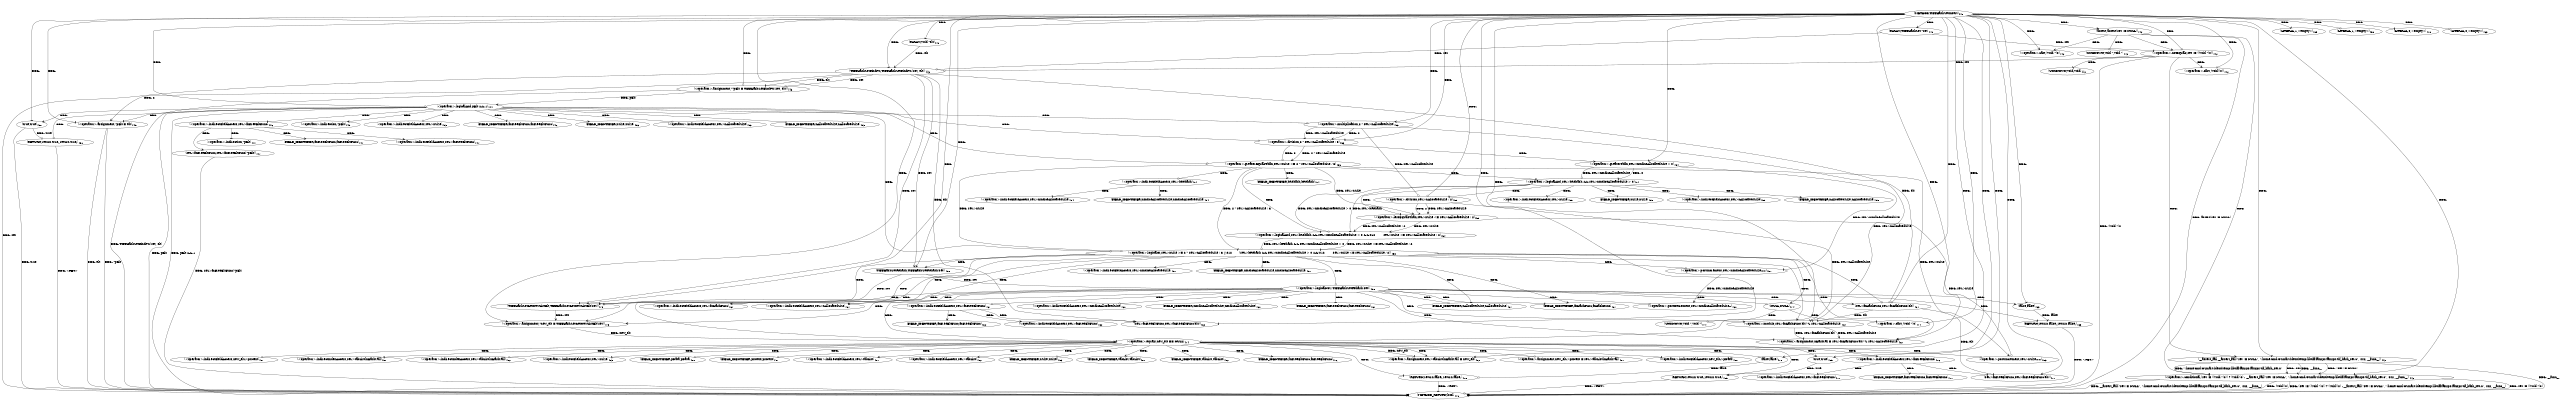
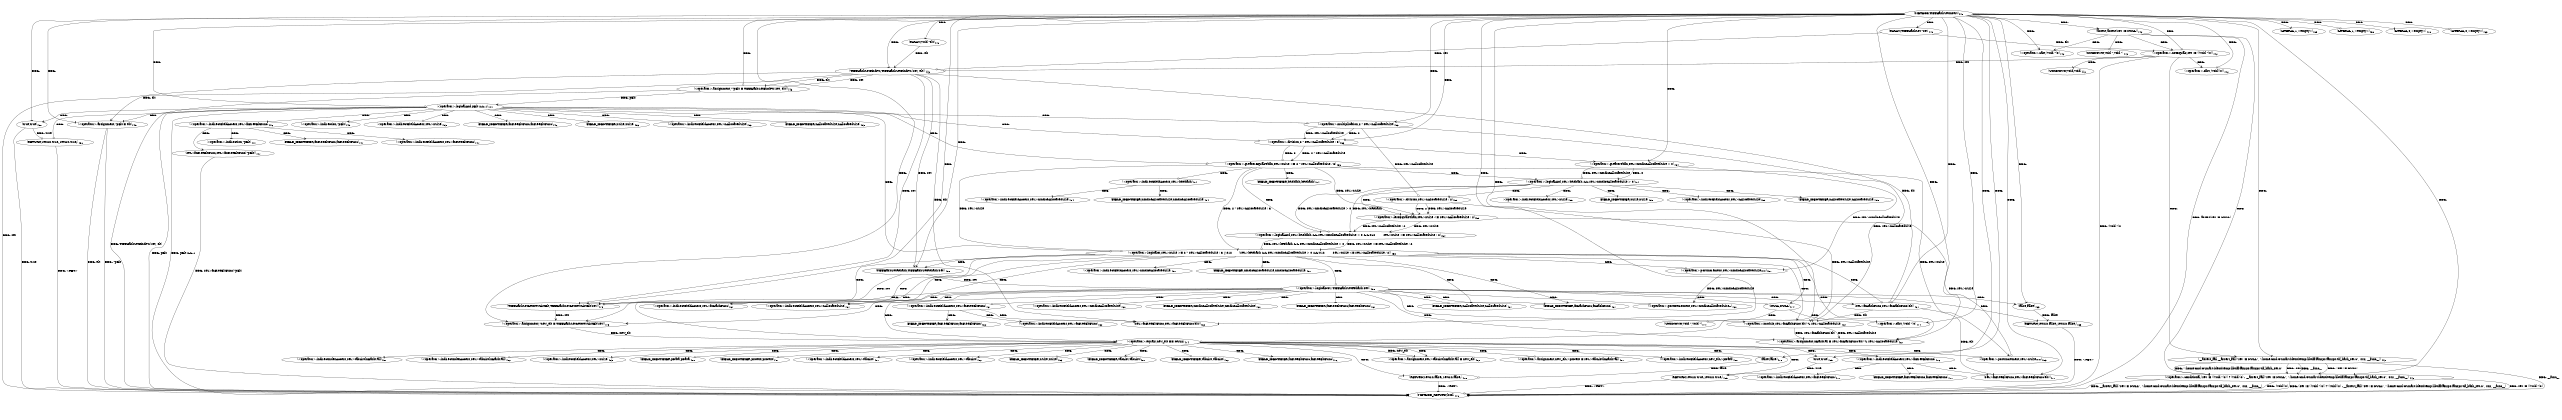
  digraph {
    edge [arrowhead=tee]
    n1 [label=<(METHOD,TIFFHashSetInsert)<SUB>440</SUB>>]
    n2 [label=<(PARAM,TIFFHashSet *set)<SUB>440</SUB>>]
    n3 [label=<(PARAM,void *elt)<SUB>440</SUB>>]
    n4 [label=<(assert,assert(set != NULL))<SUB>442</SUB>>]
    n5 [label=<(&lt;operator&gt;.assignment,**pElt = TIFFHashSetFindPtr(set, elt))<SUB>443</SUB>>]
    n6 [label=<(&lt;operator&gt;.assignment,nHashVal = set-&gt;fnHashFunc(elt) % set-&gt;nAllocatedSize)<SUB>467</SUB>>]
    n7 [label=<(&lt;operator&gt;.assignment,*new_elt = TIFFHashSetGetNewListElt(set))<SUB>473</SUB>>]
    n8 [label=<(&lt;operator&gt;.assignment,set-&gt;tabList[nHashVal] = new_elt)<SUB>482</SUB>>]
    n9 [label=<(&lt;operator&gt;.logicalAnd,pElt &amp;&amp; 1)<SUB>444</SUB>>]
    n10 [label=<(&lt;operator&gt;.equals,new_elt == NULL)<SUB>474</SUB>>]
    n11 [label=<(true,true)<SUB>485</SUB>>]
    n12 [label=<(&lt;operator&gt;.conditional,(set != ((void *)0)) ? (void)(0) : __assert_fail(&quot;set != NULL&quot;, &quot;/home/cmd/OSmart/identitemp/libtiff/fax2ps/fax2ps/tif_hash_set.c&quot;, 442, __func__))<SUB>442</SUB>>]
    n13 [label=<(TIFFHashSetFindPtr,TIFFHashSetFindPtr(set, elt))<SUB>443</SUB>>]
    n14 [label=<(&lt;operator&gt;.assignment,*pElt = elt)<SUB>449</SUB>>]
    n15 [label=<(TIFFHashSetGetNewListElt,TIFFHashSetGetNewListElt(set))<SUB>473</SUB>>]
    n16 [label=<(true,true)<SUB>450</SUB>>]
    n17 [label=<(set-&gt;fnHashFunc,set-&gt;fnHashFunc(elt))<SUB>467</SUB>>]
    n18 [label=<(false,false)<SUB>478</SUB>>]
    n19 [label=<(LITERAL,1,&lt;empty&gt;)<SUB>485</SUB>>]
    n20 [label=<(&lt;operator&gt;.notEquals,set != ((void *)0))<SUB>442</SUB>>]
    n21 [label=<(&lt;operator&gt;.cast,(void)(0))<SUB>442</SUB>>]
    n22 [label=<(__assert_fail,__assert_fail(&quot;set != NULL&quot;, &quot;/home/cmd/OSmart/identitemp/libtiff/fax2ps/fax2ps/tif_hash_set.c&quot;, 442, __func__))<SUB>442</SUB>>]
    n23 [label=<(&lt;operator&gt;.division,2 * set-&gt;nAllocatedSize / 3)<SUB>453</SUB>>]
    n24 [label=<(&lt;operator&gt;.cast,(void *)0)<SUB>474</SUB>>]
    n25 [label=<(set-&gt;fnFreeEltFunc,set-&gt;fnFreeEltFunc(elt))<SUB>477</SUB>>]
    n26 [label=<(&lt;operator&gt;.cast,(void *)0)<SUB>442</SUB>>]
    n27 [label=<(LITERAL,1,&lt;empty&gt;)<SUB>450</SUB>>]
    n28 [label=<(&lt;operator&gt;.multiplication,2 * set-&gt;nAllocatedSize)<SUB>453</SUB>>]
    n29 [label=<(&lt;operator&gt;.greaterThan,set-&gt;nIndiceAllocatedSize &gt; 0)<SUB>454</SUB>>]
    n30 [label=<(&lt;operator&gt;.division,set-&gt;nAllocatedSize / 2)<SUB>455</SUB>>]
    n31 [label=<(TIFFHashSetRehash,TIFFHashSetRehash(set))<SUB>458</SUB>>]
    n32 [label=<(false,false)<SUB>463</SUB>>]
    n33 [label=<(LITERAL,0,&lt;empty&gt;)<SUB>478</SUB>>]
    n34 [label=<(set-&gt;fnFreeEltFunc,set-&gt;fnFreeEltFunc(elt))<SUB>462</SUB>>]
    n35 [label=<(LITERAL,0,&lt;empty&gt;)<SUB>463</SUB>>]
    n36 [label=<(METHOD_RETURN,bool)<SUB>440</SUB>>]
    n37 [label=<(UNKNOWN,void *,void *)<SUB>442</SUB>>]
    n38 [label=<(&lt;operator&gt;.logicalOr,set-&gt;nSize &gt;= 2 * set-&gt;nAllocatedSize / 3 ||\012        (set-&gt;bRehash &amp;&amp; set-&gt;nIndiceAllocatedSize &gt; 0 &amp;&amp;\012         set-&gt;nSize &lt;= set-&gt;nAllocatedSize / 2))<SUB>453</SUB>>]
    n39 [label=<(RETURN,return true;,return true;)<SUB>450</SUB>>]
    n40 [label=<(&lt;operator&gt;.greaterEqualsThan,set-&gt;nSize &gt;= 2 * set-&gt;nAllocatedSize / 3)<SUB>453</SUB>>]
    n41 [label=<(&lt;operator&gt;.indirectFieldAccess,set-&gt;fnFreeEltFunc)<SUB>446</SUB>>]
    n42 [label=<(&lt;operator&gt;.indirection,*pElt)<SUB>449</SUB>>]
    n43 [label=<(&lt;operator&gt;.indirectFieldAccess,set-&gt;nSize)<SUB>453</SUB>>]
    n44 [label=<(FIELD_IDENTIFIER,fnFreeEltFunc,fnFreeEltFunc)<SUB>446</SUB>>]
    n45 [label=<(FIELD_IDENTIFIER,nSize,nSize)<SUB>453</SUB>>]
    n46 [label=<(&lt;operator&gt;.indirectFieldAccess,set-&gt;nAllocatedSize)<SUB>453</SUB>>]
    n47 [label=<(FIELD_IDENTIFIER,nAllocatedSize,nAllocatedSize)<SUB>453</SUB>>]
    n48 [label=<(&lt;operator&gt;.assignment,new_elt-&gt;psNext = set-&gt;tabList[nHashVal])<SUB>481</SUB>>]
    n49 [label=<(&lt;operator&gt;.postIncrement,set-&gt;nSize++)<SUB>483</SUB>>]
    n50 [label=<(RETURN,return true;,return true;)<SUB>485</SUB>>]
    n51 [label=<(RETURN,return false;,return false;)<SUB>478</SUB>>]
    n52 [label=<(&lt;operator&gt;.indirectFieldAccess,new_elt-&gt;pData)<SUB>480</SUB>>]
-   n53 [label=<(&lt;operator&gt;.indirectFieldAccess,new_elt-&gt;psNext)<SUB>481</SUB>>]
    n54 [label=<(&lt;operator&gt;.indirectIndexAccess,set-&gt;tabList[nHashVal])<SUB>481</SUB>>]
    n55 [label=<(&lt;operator&gt;.indirectIndexAccess,set-&gt;tabList[nHashVal])<SUB>482</SUB>>]
    n56 [label=<(&lt;operator&gt;.indirectFieldAccess,set-&gt;nSize)<SUB>483</SUB>>]
    n57 [label=<(FIELD_IDENTIFIER,pData,pData)<SUB>480</SUB>>]
    n58 [label=<(FIELD_IDENTIFIER,psNext,psNext)<SUB>481</SUB>>]
    n59 [label=<(&lt;operator&gt;.indirectFieldAccess,set-&gt;tabList)<SUB>481</SUB>>]
    n60 [label=<(&lt;operator&gt;.indirectFieldAccess,set-&gt;tabList)<SUB>482</SUB>>]
    n61 [label=<(FIELD_IDENTIFIER,nSize,nSize)<SUB>483</SUB>>]
    n62 [label=<(&lt;operator&gt;.indirectFieldAccess,set-&gt;fnFreeEltFunc)<SUB>476</SUB>>]
    n63 [label=<(FIELD_IDENTIFIER,tabList,tabList)<SUB>481</SUB>>]
    n64 [label=<(FIELD_IDENTIFIER,tabList,tabList)<SUB>482</SUB>>]
    n65 [label=<(FIELD_IDENTIFIER,fnFreeEltFunc,fnFreeEltFunc)<SUB>476</SUB>>]
    n66 [label=<(&lt;operator&gt;.modulo,set-&gt;fnHashFunc(elt) % set-&gt;nAllocatedSize)<SUB>467</SUB>>]
    n67 [label=<(UNKNOWN,void,void)<SUB>442</SUB>>]
    n68 [label=<(&lt;operator&gt;.postIncrement,set-&gt;nIndiceAllocatedSize++)<SUB>457</SUB>>]
    n69 [label=<(&lt;operator&gt;.logicalAnd,set-&gt;bRehash &amp;&amp; set-&gt;nIndiceAllocatedSize &gt; 0)<SUB>454</SUB>>]
    n70 [label=<(&lt;operator&gt;.lessEqualsThan,set-&gt;nSize &lt;= set-&gt;nAllocatedSize / 2)<SUB>455</SUB>>]
    n71 [label=<(&lt;operator&gt;.logicalNot,!TIFFHashSetRehash(set))<SUB>458</SUB>>]
    n72 [label=<(RETURN,return false;,return false;)<SUB>463</SUB>>]
    n73 [label=<(&lt;operator&gt;.indirectFieldAccess,set-&gt;nAllocatedSize)<SUB>467</SUB>>]
    n74 [label=<(NULL,NULL)<SUB>474</SUB>>]
    n75 [label=<(&lt;operator&gt;.indirectFieldAccess,set-&gt;nIndiceAllocatedSize)<SUB>457</SUB>>]
    n76 [label=<(&lt;operator&gt;.indirectFieldAccess,set-&gt;fnHashFunc)<SUB>467</SUB>>]
    n77 [label=<(FIELD_IDENTIFIER,nAllocatedSize,nAllocatedSize)<SUB>467</SUB>>]
    n78 [label=<(FIELD_IDENTIFIER,nIndiceAllocatedSize,nIndiceAllocatedSize)<SUB>457</SUB>>]
    n79 [label=<(FIELD_IDENTIFIER,fnHashFunc,fnHashFunc)<SUB>467</SUB>>]
    n80 [label=<(&lt;operator&gt;.logicalAnd,set-&gt;bRehash &amp;&amp; set-&gt;nIndiceAllocatedSize &gt; 0 &amp;&amp;\012         set-&gt;nSize &lt;= set-&gt;nAllocatedSize / 2)<SUB>454</SUB>>]
    n81 [label=<(&lt;operator&gt;.indirectFieldAccess,set-&gt;bRehash)<SUB>454</SUB>>]
    n82 [label=<(FIELD_IDENTIFIER,bRehash,bRehash)<SUB>454</SUB>>]
    n83 [label=<(set-&gt;fnFreeEltFunc,set-&gt;fnFreeEltFunc(*pElt))<SUB>447</SUB>>]
    n84 [label=<(&lt;operator&gt;.indirectFieldAccess,set-&gt;fnFreeEltFunc)<SUB>447</SUB>>]
    n85 [label=<(&lt;operator&gt;.indirection,*pElt)<SUB>447</SUB>>]
    n86 [label=<(FIELD_IDENTIFIER,fnFreeEltFunc,fnFreeEltFunc)<SUB>447</SUB>>]
    n87 [label=<(&lt;operator&gt;.postDecrement,set-&gt;nIndiceAllocatedSize--)<SUB>460</SUB>>]
    n88 [label=<(&lt;operator&gt;.indirectFieldAccess,set-&gt;nIndiceAllocatedSize)<SUB>460</SUB>>]
    n89 [label=<(&lt;operator&gt;.indirectFieldAccess,set-&gt;fnFreeEltFunc)<SUB>461</SUB>>]
    n90 [label=<(FIELD_IDENTIFIER,nIndiceAllocatedSize,nIndiceAllocatedSize)<SUB>460</SUB>>]
    n91 [label=<(FIELD_IDENTIFIER,fnFreeEltFunc,fnFreeEltFunc)<SUB>461</SUB>>]
    n92 [label=<(UNKNOWN,void *,void *)<SUB>474</SUB>>]
    n93 [label=<(&lt;operator&gt;.indirectFieldAccess,set-&gt;fnFreeEltFunc)<SUB>477</SUB>>]
    n94 [label=<(FIELD_IDENTIFIER,fnFreeEltFunc,fnFreeEltFunc)<SUB>477</SUB>>]
    n95 [label=<(&lt;operator&gt;.indirectFieldAccess,set-&gt;nSize)<SUB>455</SUB>>]
    n96 [label=<(FIELD_IDENTIFIER,nSize,nSize)<SUB>455</SUB>>]
    n97 [label=<(&lt;operator&gt;.indirectFieldAccess,set-&gt;nAllocatedSize)<SUB>455</SUB>>]
    n98 [label=<(FIELD_IDENTIFIER,nAllocatedSize,nAllocatedSize)<SUB>455</SUB>>]
    n99 [label=<(&lt;operator&gt;.indirectFieldAccess,set-&gt;nIndiceAllocatedSize)<SUB>454</SUB>>]
    n100 [label=<(FIELD_IDENTIFIER,nIndiceAllocatedSize,nIndiceAllocatedSize)<SUB>454</SUB>>]
    n101 [label=<(&lt;operator&gt;.indirectFieldAccess,set-&gt;fnFreeEltFunc)<SUB>462</SUB>>]
    n102 [label=<(FIELD_IDENTIFIER,fnFreeEltFunc,fnFreeEltFunc)<SUB>462</SUB>>]
    n1 -> n2 [arrowhead=vee label="DDG: "]
    n1 -> n3 [label="DDG: "]
    n1 -> n4 [arrowhead=vee label="DDG: "]
    n1 -> n5 [arrowhead=odot label="DDG: "]
    n1 -> n6 [label="DDG: "]
    n1 -> n7 [arrowhead=vee label="DDG: "]
-   n1 -> n8 [arrowhead=vee label="DDG: "]
    n1 -> n9 [arrowhead=odot label="DDG: "]
    n1 -> n10 [arrowhead=odot label="DDG: "]
    n1 -> n11 [arrowhead=vee label="DDG: "]
    n1 -> n12 [label="DDG: "]
    n1 -> n13 [label="DDG: "]
    n1 -> n14 [label="DDG: "]
    n1 -> n15 [arrowhead=vee label="DDG: "]
    n1 -> n16 [label="DDG: "]
    n1 -> n17 [arrowhead=odot label="DDG: "]
    n1 -> n18 [arrowhead=vee label="DDG: "]
    n1 -> n19 [label="DDG: "]
    n1 -> n20 [arrowhead=odot label="DDG: "]
    n1 -> n21 [arrowhead=odot label="DDG: "]
    n1 -> n22 [label="DDG: "]
    n1 -> n23 [label="DDG: "]
    n1 -> n24 [arrowhead=vee label="DDG: "]
    n1 -> n25 [arrowhead=vee label="DDG: "]
    n1 -> n26 [arrowhead=vee label="DDG: "]
    n1 -> n27 [arrowhead=odot label="DDG: "]
    n1 -> n28 [arrowhead=vee label="DDG: "]
    n1 -> n29 [label="DDG: "]
-   n1 -> n30 [arrowhead=odot label="DDG: "]
    n1 -> n31 [arrowhead=vee label="DDG: "]
    n1 -> n32 [label="DDG: "]
    n1 -> n33 [label="DDG: "]
    n1 -> n34 [label="DDG: "]
    n1 -> n35 [arrowhead=odot label="DDG: "]
    n2 -> n13 [arrowhead=odot label="DDG: set"]
-   n2 -> n20 [label="DDG: set"]
+   n2 -> n20 [label="DDG: elt"]
    n3 -> n13 [arrowhead=vee label="DDG: elt"]
    n4 -> n12 [label="CDG: "]
    n4 -> n20 [arrowhead=vee label="CDG: "]
    n4 -> n26 [arrowhead=vee label="CDG: "]
    n4 -> n36 [label="DDG: assert(set != NULL)"]
    n4 -> n37 [arrowhead=odot label="CDG: "]
    n5 -> n9 [arrowhead=vee label="DDG: pElt"]
    n5 -> n36 [arrowhead=odot label="DDG: TIFFHashSetFindPtr(set, elt)"]
    n7 -> n10 [arrowhead=odot label="DDG: new_elt"]
    n9 -> n14 [label="CDG: "]
    n9 -> n16 [arrowhead=vee label="CDG: "]
    n9 -> n23 [arrowhead=odot label="CDG: "]
    n9 -> n28 [arrowhead=odot label="CDG: "]
    n9 -> n36 [arrowhead=odot label="DDG: pElt"]
    n9 -> n36 [arrowhead=vee label="DDG: pElt &amp;&amp; 1"]
    n9 -> n38 [arrowhead=odot label="CDG: "]
    n9 -> n39 [arrowhead=odot label="CDG: "]
    n9 -> n40 [arrowhead=odot label="CDG: "]
    n9 -> n41 [label="CDG: "]
    n9 -> n42 [arrowhead=vee label="CDG: "]
    n9 -> n43 [arrowhead=odot label="CDG: "]
    n9 -> n44 [label="CDG: "]
    n9 -> n45 [arrowhead=vee label="CDG: "]
    n9 -> n46 [arrowhead=odot label="CDG: "]
    n9 -> n47 [arrowhead=odot label="CDG: "]
    n10 -> n8 [label="DDG: new_elt"]
    n10 -> n8 [arrowhead=vee label="CDG: "]
    n10 -> n11 [arrowhead=vee label="CDG: "]
    n10 -> n18 [arrowhead=odot label="CDG: "]
    n10 -> n48 [arrowhead=odot label="CDG: "]
    n10 -> n49 [arrowhead=odot label="CDG: "]
    n10 -> n50 [arrowhead=odot label="CDG: "]
    n10 -> n51 [label="CDG: "]
    n10 -> n52 [label="CDG: "]
-   n10 -> n53 [arrowhead=odot label="CDG: "]
    n10 -> n54 [label="CDG: "]
    n10 -> n55 [arrowhead=odot label="CDG: "]
    n10 -> n56 [label="CDG: "]
    n10 -> n57 [arrowhead=odot label="CDG: "]
    n10 -> n58 [arrowhead=odot label="CDG: "]
    n10 -> n59 [arrowhead=vee label="CDG: "]
    n10 -> n60 [arrowhead=vee label="CDG: "]
    n10 -> n61 [arrowhead=odot label="CDG: "]
    n10 -> n62 [arrowhead=vee label="CDG: "]
    n10 -> n63 [arrowhead=vee label="CDG: "]
    n10 -> n64 [arrowhead=odot label="CDG: "]
    n10 -> n65 [arrowhead=vee label="CDG: "]
    n11 -> n50 [arrowhead=vee label="DDG: true"]
    n12 -> n36 [label="DDG: set != ((void *)0)"]
    n12 -> n36 [arrowhead=odot label="DDG: __assert_fail(&quot;set != NULL&quot;, &quot;/home/cmd/OSmart/identitemp/libtiff/fax2ps/fax2ps/tif_hash_set.c&quot;, 442, __func__)"]
    n12 -> n36 [label="DDG: (void)(0)"]
    n12 -> n36 [arrowhead=vee label="DDG: (set != ((void *)0)) ? (void)(0) : __assert_fail(&quot;set != NULL&quot;, &quot;/home/cmd/OSmart/identitemp/libtiff/fax2ps/fax2ps/tif_hash_set.c&quot;, 442, __func__)"]
    n13 -> n5 [arrowhead=odot label="DDG: set"]
    n13 -> n5 [label="DDG: elt"]
-   n13 -> n14 [arrowhead=vee label="DDG: 2"]
+   n13 -> n14 [arrowhead=vee label="DDG: elt"]
    n13 -> n15 [label="DDG: set"]
    n13 -> n17 [arrowhead=odot label="DDG: elt"]
    n13 -> n31 [arrowhead=vee label="DDG: set"]
    n13 -> n34 [arrowhead=vee label="DDG: elt"]
    n13 -> n36 [arrowhead=vee label="DDG: set"]
    n14 -> n36 [label="DDG: *pElt"]
    n14 -> n36 [arrowhead=odot label="DDG: elt"]
    n15 -> n7 [arrowhead=vee label="DDG: set"]
    n16 -> n36 [label="DDG: true"]
    n16 -> n39 [arrowhead=odot label="DDG: true"]
    n17 -> n25 [label="DDG: elt"]
    n17 -> n66 [label="DDG: elt"]
    n18 -> n51 [arrowhead=odot label="DDG: false"]
    n20 -> n13 [arrowhead=odot label="DDG: set"]
    n20 -> n21 [arrowhead=vee label="CDG: "]
    n20 -> n22 [arrowhead=vee label="CDG: "]
    n20 -> n36 [label="DDG: (void *)0"]
    n20 -> n67 [label="CDG: "]
    n22 -> n12 [arrowhead=vee label="DDG: &quot;set != NULL&quot;"]
    n22 -> n12 [label="DDG: &quot;/home/cmd/OSmart/identitemp/libtiff/fax2ps/fax2ps/tif_hash_set.c&quot;"]
    n22 -> n12 [arrowhead=vee label="DDG: 442"]
    n22 -> n12 [label="DDG: __func__"]
    n22 -> n36 [label="DDG: __func__"]
    n23 -> n29 [arrowhead=vee label="CDG: "]
    n23 -> n40 [arrowhead=vee label="DDG: 2 * set-&gt;nAllocatedSize"]
    n23 -> n40 [arrowhead=odot label="DDG: 3"]
    n28 -> n23 [arrowhead=vee label="DDG: 2"]
    n28 -> n23 [label="DDG: set-&gt;nAllocatedSize"]
    n28 -> n30 [arrowhead=odot label="DDG: set-&gt;nAllocatedSize"]
    n28 -> n66 [label="DDG: set-&gt;nAllocatedSize"]
    n29 -> n68 [label="DDG: set-&gt;nIndiceAllocatedSize"]
    n29 -> n69 [arrowhead=odot label="DDG: set-&gt;nIndiceAllocatedSize"]
    n29 -> n69 [label="DDG: 0"]
    n30 -> n66 [label="DDG: set-&gt;nAllocatedSize"]
    n30 -> n70 [arrowhead=vee label="DDG: set-&gt;nAllocatedSize"]
    n30 -> n70 [label="DDG: 2"]
    n31 -> n15 [label="DDG: set"]
    n31 -> n71 [arrowhead=odot label="DDG: set"]
    n32 -> n72 [label="DDG: false"]
    n38 -> n6 [arrowhead=vee label="CDG: "]
    n38 -> n7 [arrowhead=vee label="CDG: "]
    n38 -> n10 [arrowhead=vee label="CDG: "]
    n38 -> n15 [label="CDG: "]
    n38 -> n17 [arrowhead=odot label="CDG: "]
    n38 -> n31 [arrowhead=vee label="CDG: "]
    n38 -> n66 [arrowhead=vee label="CDG: "]
    n38 -> n68 [arrowhead=odot label="CDG: "]
    n38 -> n71 [arrowhead=odot label="CDG: "]
    n38 -> n73 [arrowhead=vee label="CDG: "]
    n38 -> n74 [arrowhead=vee label="CDG: "]
    n38 -> n75 [arrowhead=vee label="CDG: "]
    n38 -> n76 [arrowhead=odot label="CDG: "]
    n38 -> n77 [label="CDG: "]
    n38 -> n78 [arrowhead=odot label="CDG: "]
    n38 -> n79 [arrowhead=vee label="CDG: "]
    n39 -> n36 [arrowhead=vee label="DDG: &lt;RET&gt;"]
    n40 -> n38 [arrowhead=odot label="DDG: set-&gt;nSize"]
    n40 -> n38 [label="DDG: 2 * set-&gt;nAllocatedSize / 3"]
    n40 -> n49 [arrowhead=vee label="DDG: set-&gt;nSize"]
    n40 -> n69 [label="CDG: "]
    n40 -> n70 [label="DDG: set-&gt;nSize"]
    n40 -> n80 [label="CDG: "]
    n40 -> n81 [arrowhead=odot label="CDG: "]
    n40 -> n82 [label="CDG: "]
    n41 -> n83 [arrowhead=vee label="CDG: "]
    n41 -> n84 [arrowhead=vee label="CDG: "]
    n41 -> n85 [label="CDG: "]
    n41 -> n86 [arrowhead=vee label="CDG: "]
    n50 -> n36 [arrowhead=odot label="DDG: &lt;RET&gt;"]
    n51 -> n36 [label="DDG: &lt;RET&gt;"]
    n62 -> n25 [label="CDG: "]
    n62 -> n93 [label="CDG: "]
    n62 -> n94 [label="CDG: "]
    n66 -> n6 [label="DDG: set-&gt;fnHashFunc(elt)"]
    n66 -> n6 [arrowhead=vee label="DDG: set-&gt;nAllocatedSize"]
    n68 -> n87 [arrowhead=vee label="DDG: set-&gt;nIndiceAllocatedSize"]
    n69 -> n30 [label="CDG: "]
    n69 -> n70 [arrowhead=vee label="CDG: "]
    n69 -> n80 [label="DDG: set-&gt;bRehash"]
    n69 -> n80 [arrowhead=odot label="DDG: set-&gt;nIndiceAllocatedSize &gt; 0"]
    n69 -> n95 [label="CDG: "]
    n69 -> n96 [label="CDG: "]
    n69 -> n97 [label="CDG: "]
    n69 -> n98 [arrowhead=vee label="CDG: "]
    n70 -> n49 [arrowhead=odot label="DDG: set-&gt;nSize"]
    n70 -> n80 [arrowhead=vee label="DDG: set-&gt;nSize"]
    n70 -> n80 [arrowhead=vee label="DDG: set-&gt;nAllocatedSize / 2"]
    n71 -> n6 [label="CDG: "]
    n71 -> n7 [arrowhead=vee label="CDG: "]
    n71 -> n10 [label="CDG: "]
    n71 -> n15 [label="CDG: "]
    n71 -> n17 [arrowhead=vee label="CDG: "]
    n71 -> n32 [arrowhead=vee label="CDG: "]
    n71 -> n66 [arrowhead=vee label="CDG: "]
    n71 -> n72 [label="CDG: "]
    n71 -> n73 [label="CDG: "]
    n71 -> n74 [arrowhead=odot label="CDG: "]
    n71 -> n76 [arrowhead=vee label="CDG: "]
    n71 -> n77 [arrowhead=odot label="CDG: "]
    n71 -> n79 [label="CDG: "]
    n71 -> n87 [arrowhead=odot label="CDG: "]
    n71 -> n88 [arrowhead=odot label="CDG: "]
    n71 -> n89 [arrowhead=odot label="CDG: "]
    n71 -> n90 [arrowhead=odot label="CDG: "]
    n71 -> n91 [label="CDG: "]
    n72 -> n36 [arrowhead=odot label="DDG: &lt;RET&gt;"]
    n74 -> n24 [label="CDG: "]
    n74 -> n92 [arrowhead=odot label="CDG: "]
    n80 -> n38 [arrowhead=odot label="DDG: set-&gt;bRehash &amp;&amp; set-&gt;nIndiceAllocatedSize &gt; 0"]
    n80 -> n38 [label="DDG: set-&gt;nSize &lt;= set-&gt;nAllocatedSize / 2"]
    n81 -> n99 [label="CDG: "]
    n81 -> n100 [arrowhead=vee label="CDG: "]
    n83 -> n36 [label="DDG: set-&gt;fnFreeEltFunc(*pElt)"]
    n89 -> n34 [arrowhead=vee label="CDG: "]
    n89 -> n101 [arrowhead=vee label="CDG: "]
    n89 -> n102 [arrowhead=vee label="CDG: "]
  }
